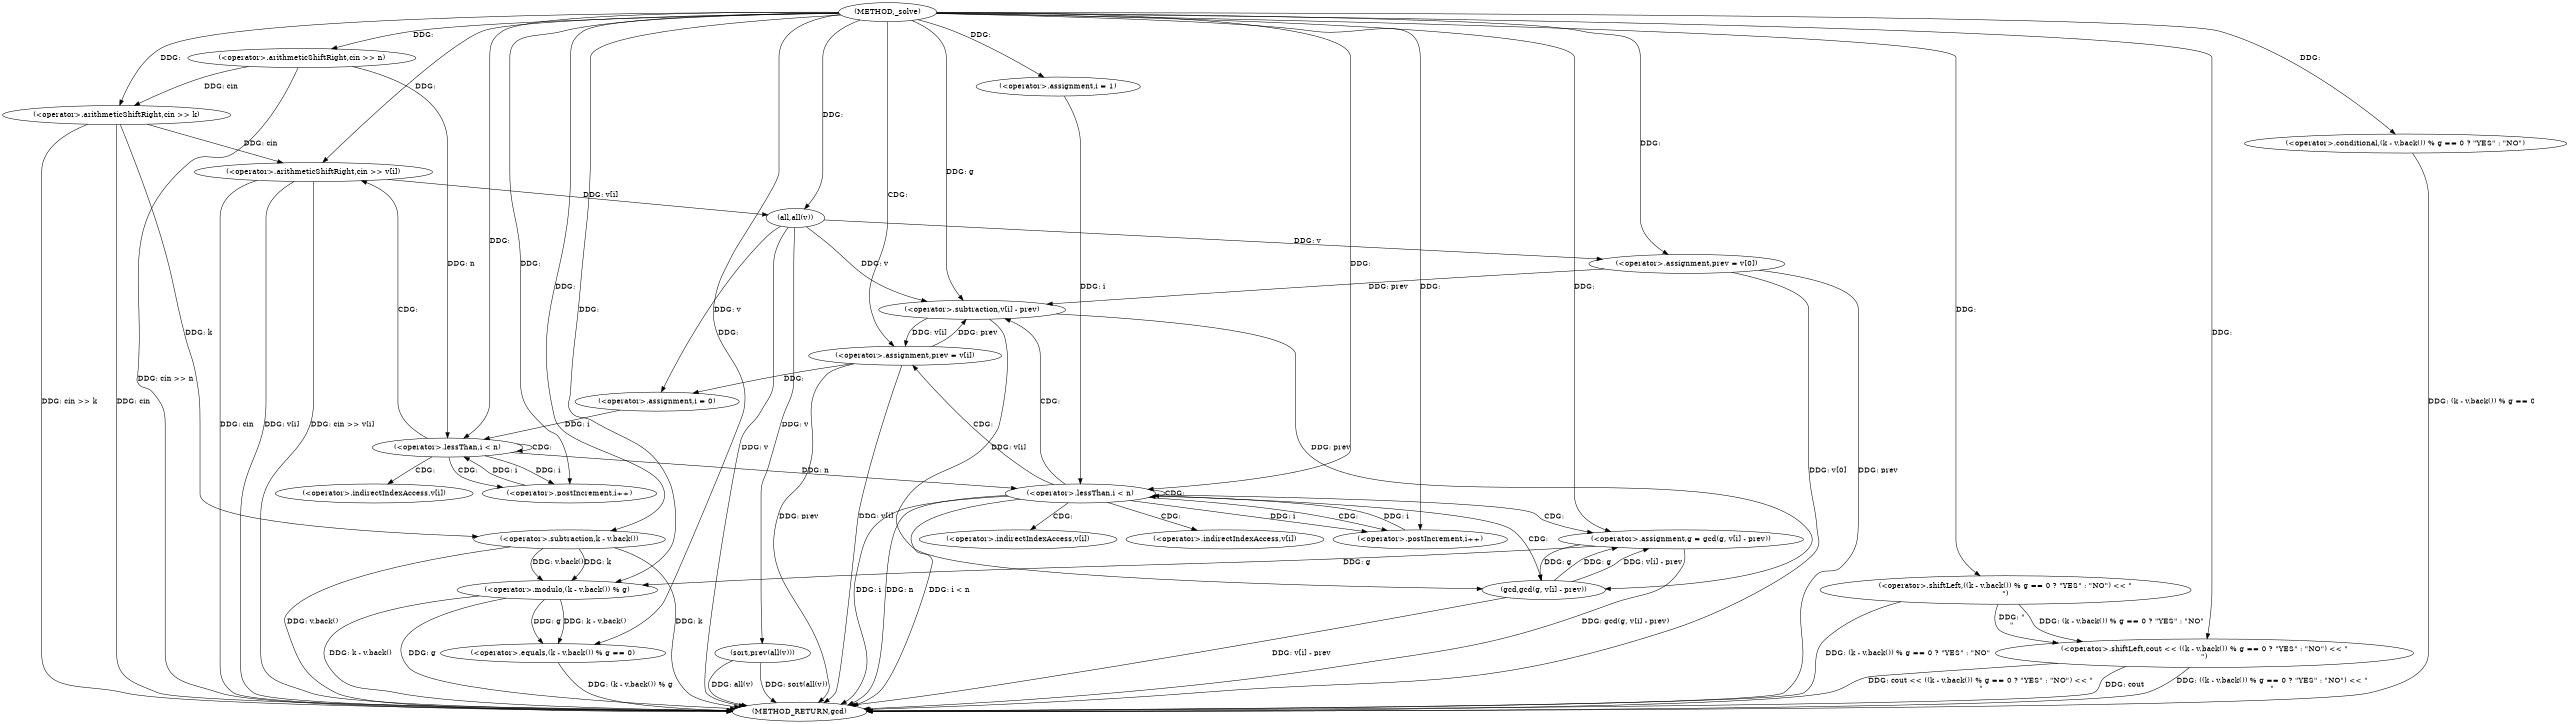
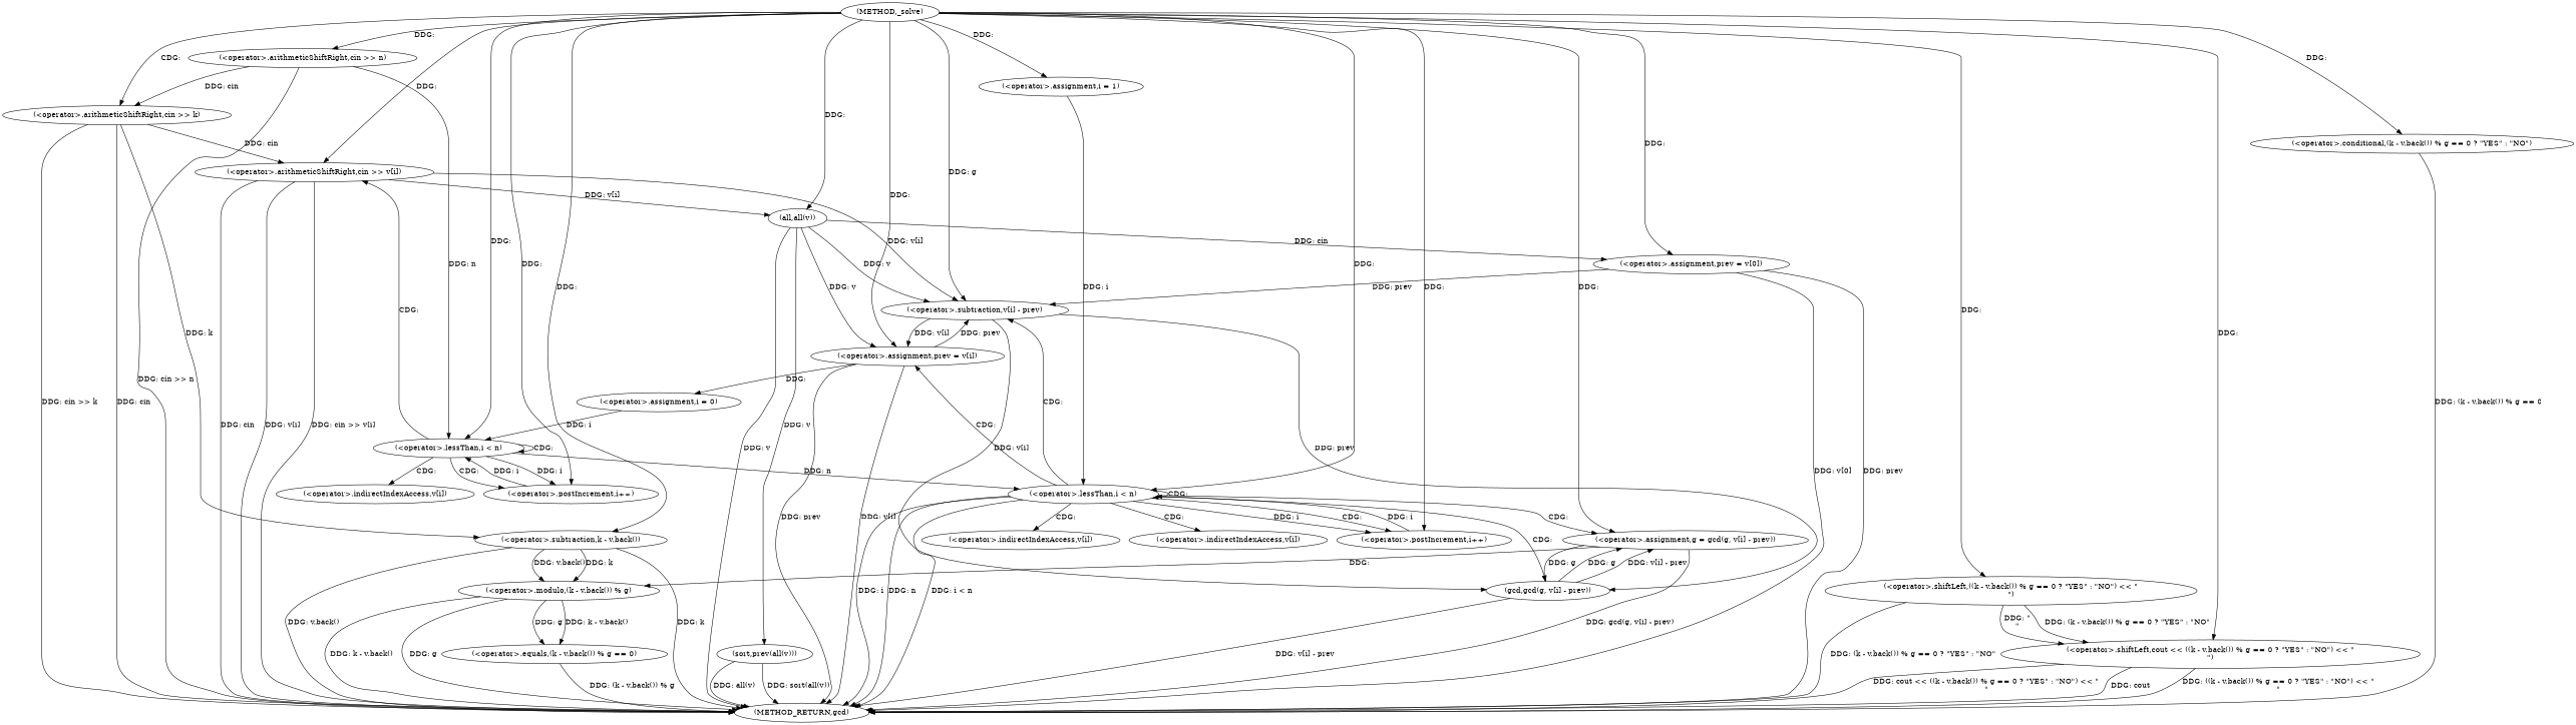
  digraph {
    n1 [label="(METHOD,_solve)"]
    n2 [label="(<operator>.arithmeticShiftRight,cin >> n)"]
    n3 [label="(<operator>.arithmeticShiftRight,cin >> k)"]
    n4 [label="(<operator>.assignment,prev = v[0])"]
    n5 [label="(<operator>.shiftLeft,cout << ((k - v.back()) % g == 0 ? \"YES\" : \"NO\") << \"\n\")"]
    n6 [label="(<operator>.lessThan,i < n)"]
    n7 [label="(<operator>.postIncrement,i++)"]
    n8 [label="(<operator>.assignment,i = 1)"]
    n9 [label="(<operator>.lessThan,i < n)"]
    n10 [label="(<operator>.postIncrement,i++)"]
    n11 [label="(<operator>.arithmeticShiftRight,cin >> v[i])"]
    n12 [label="(all,all(v))"]
    n13 [label="(<operator>.assignment,g = gcd(g, v[i] - prev))"]
    n14 [label="(<operator>.assignment,prev = v[i])"]
    n15 [label="(<operator>.shiftLeft,((k - v.back()) % g == 0 ? \"YES\" : \"NO\") << \"\n\")"]
    n16 [label="(<operator>.conditional,(k - v.back()) % g == 0 ? \"YES\" : \"NO\")"]
    n17 [label="(<operator>.equals,(k - v.back()) % g == 0)"]
    n18 [label="(<operator>.subtraction,v[i] - prev)"]
    n19 [label="(<operator>.modulo,(k - v.back()) % g)"]
    n20 [label="(<operator>.subtraction,k - v.back())"]
    n21 [label="(METHOD_RETURN,gcd)"]
    n22 [label="(<operator>.assignment,i = 0)"]
    n23 [label="(<operator>.indirectIndexAccess,v[i])"]
    n24 [label="(gcd,gcd(g, v[i] - prev))"]
    n25 [label="(<operator>.indirectIndexAccess,v[i])"]
    n26 [label="(<operator>.indirectIndexAccess,v[i])"]
    n27 [label="(sort,prev(all(v)))"]
    n1 -> n2 [label="DDG: "]
-   n1 -> n3 [label="DDG: "]
+   n1 -> n3 [label="CDG: "]
    n1 -> n4 [label="DDG: "]
    n1 -> n5 [label="DDG: "]
    n1 -> n6 [label="DDG: "]
    n1 -> n7 [label="DDG: "]
    n1 -> n8 [label="DDG: "]
    n1 -> n9 [label="DDG: "]
    n1 -> n10 [label="DDG: "]
    n1 -> n11 [label="DDG: "]
    n1 -> n12 [label="DDG: "]
    n1 -> n13 [label="DDG: "]
-   n1 -> n14 [label="CDG: "]
+   n1 -> n14 [label="DDG: "]
    n1 -> n15 [label="DDG: "]
    n1 -> n16 [label="DDG: "]
-   n1 -> n17 [label="DDG: "]
    n1 -> n18 [label="DDG: g"]
-   n1 -> n19 [label="DDG: "]
    n1 -> n20 [label="DDG: "]
    n2 -> n3 [label="DDG: cin"]
    n2 -> n6 [label="DDG: n"]
    n2 -> n21 [label="DDG: cin >> n"]
    n3 -> n11 [label="DDG: cin"]
    n3 -> n20 [label="DDG: k"]
    n3 -> n21 [label="DDG: cin"]
    n3 -> n21 [label="DDG: cin >> k"]
    n4 -> n18 [label="DDG: prev"]
    n4 -> n21 [label="DDG: prev"]
    n4 -> n21 [label="DDG: v[0]"]
    n5 -> n21 [label="DDG: ((k - v.back()) % g == 0 ? \"YES\" : \"NO\") << \"\n\""]
    n5 -> n21 [label="DDG: cout << ((k - v.back()) % g == 0 ? \"YES\" : \"NO\") << \"\n\""]
    n5 -> n21 [label="DDG: cout"]
    n6 -> n6 [label="CDG: "]
    n6 -> n7 [label="DDG: i"]
    n6 -> n7 [label="CDG: "]
    n6 -> n9 [label="DDG: n"]
    n6 -> n11 [label="CDG: "]
    n6 -> n23 [label="CDG: "]
    n7 -> n6 [label="DDG: i"]
    n8 -> n9 [label="DDG: i"]
    n9 -> n9 [label="CDG: "]
    n9 -> n10 [label="DDG: i"]
    n9 -> n10 [label="CDG: "]
    n9 -> n13 [label="CDG: "]
    n9 -> n14 [label="CDG: "]
    n9 -> n18 [label="CDG: "]
    n9 -> n21 [label="DDG: i"]
    n9 -> n21 [label="DDG: n"]
    n9 -> n21 [label="DDG: i < n"]
    n9 -> n24 [label="CDG: "]
    n9 -> n25 [label="CDG: "]
    n9 -> n26 [label="CDG: "]
    n10 -> n9 [label="DDG: i"]
    n11 -> n12 [label="DDG: v[i]"]
+   n11 -> n18 [label="DDG: v[i]"]
    n11 -> n21 [label="DDG: cin"]
    n11 -> n21 [label="DDG: v[i]"]
    n11 -> n21 [label="DDG: cin >> v[i]"]
-   n12 -> n4 [label="DDG: v"]
-   n12 -> n22 [label="DDG: v"]
+   n12 -> n4 [label="DDG: cin"]
+   n12 -> n14 [label="DDG: v"]
    n12 -> n18 [label="DDG: v"]
    n12 -> n21 [label="DDG: v"]
    n12 -> n27 [label="DDG: v"]
-   n13 -> n19 [label="DDG: g"]
+   n13 -> n19 [label="DDG: "]
    n13 -> n21 [label="DDG: gcd(g, v[i] - prev)"]
    n13 -> n24 [label="DDG: g"]
    n14 -> n18 [label="DDG: prev"]
    n14 -> n21 [label="DDG: prev"]
    n14 -> n21 [label="DDG: v[i]"]
    n14 -> n22 [label="DDG: "]
    n15 -> n5 [label="DDG: (k - v.back()) % g == 0 ? \"YES\" : \"NO\""]
    n15 -> n5 [label="DDG: \"\n\""]
    n15 -> n21 [label="DDG: (k - v.back()) % g == 0 ? \"YES\" : \"NO\""]
    n16 -> n21 [label="DDG: (k - v.back()) % g == 0"]
    n17 -> n21 [label="DDG: (k - v.back()) % g"]
    n18 -> n14 [label="DDG: v[i]"]
    n18 -> n24 [label="DDG: prev"]
    n18 -> n24 [label="DDG: v[i]"]
    n19 -> n17 [label="DDG: k - v.back()"]
    n19 -> n17 [label="DDG: g"]
    n19 -> n21 [label="DDG: k - v.back()"]
    n19 -> n21 [label="DDG: g"]
    n20 -> n19 [label="DDG: v.back()"]
    n20 -> n19 [label="DDG: k"]
    n20 -> n21 [label="DDG: k"]
    n20 -> n21 [label="DDG: v.back()"]
    n22 -> n6 [label="DDG: i"]
    n24 -> n13 [label="DDG: g"]
    n24 -> n13 [label="DDG: v[i] - prev"]
    n24 -> n21 [label="DDG: v[i] - prev"]
    n27 -> n21 [label="DDG: all(v)"]
    n27 -> n21 [label="DDG: sort(all(v))"]
  }
